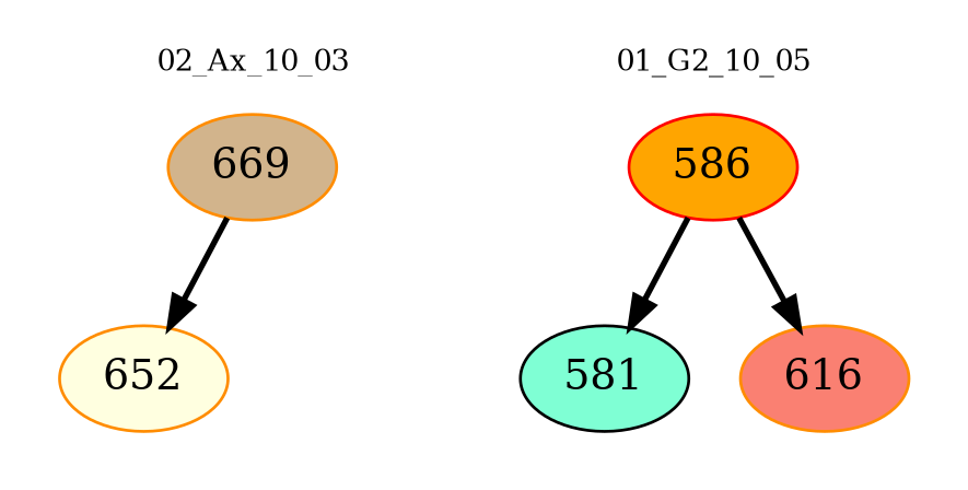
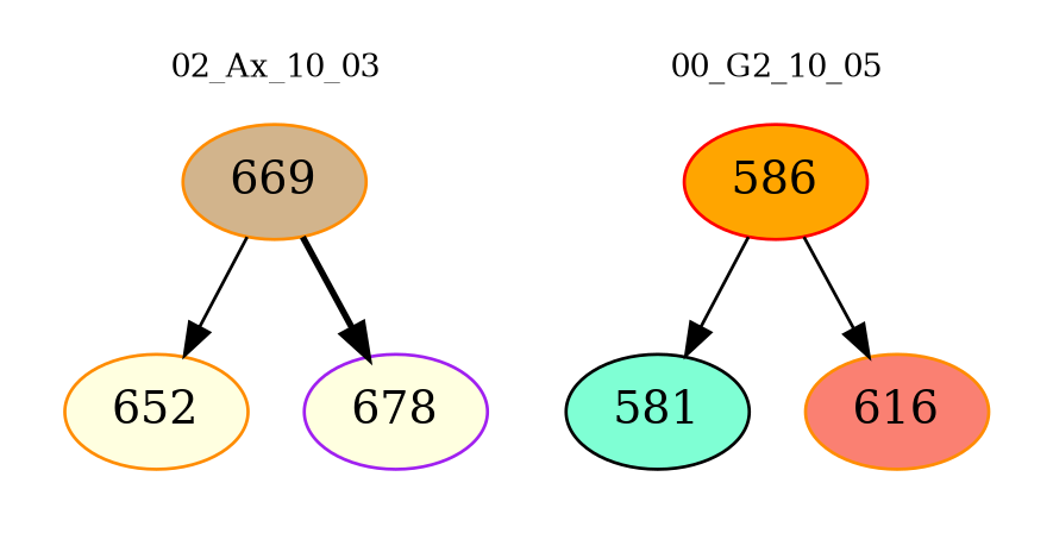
  digraph {
    node [color=darkorange fillcolor=lightyellow style=filled]
    edge [color=black style=bold]
    n1 [fillcolor=tan label=669]
    n2 [label=652]
+   n3 [color=purple label=678]
    n4 [color=red fillcolor=orange label=586]
    n5 [color=black fillcolor=aquamarine label=581]
    n6 [fillcolor=salmon label=616]
    subgraph cluster_1 {
      color=white
      fontsize=10
      label="02_Ax_10_03"
      n1
      n2
+     n3
    }
    subgraph cluster_2 {
      color=white
      fontsize=10
-     label="01_G2_10_05"
+     label="00_G2_10_05"
      n4
      n5
      n6
    }
-   n1 -> n2
-   n4 -> n5
-   n4 -> n6
+   n1 -> n2 [style=solid]
+   n1 -> n3
+   n4 -> n5 [style=solid]
+   n4 -> n6 [style=solid]
  }
